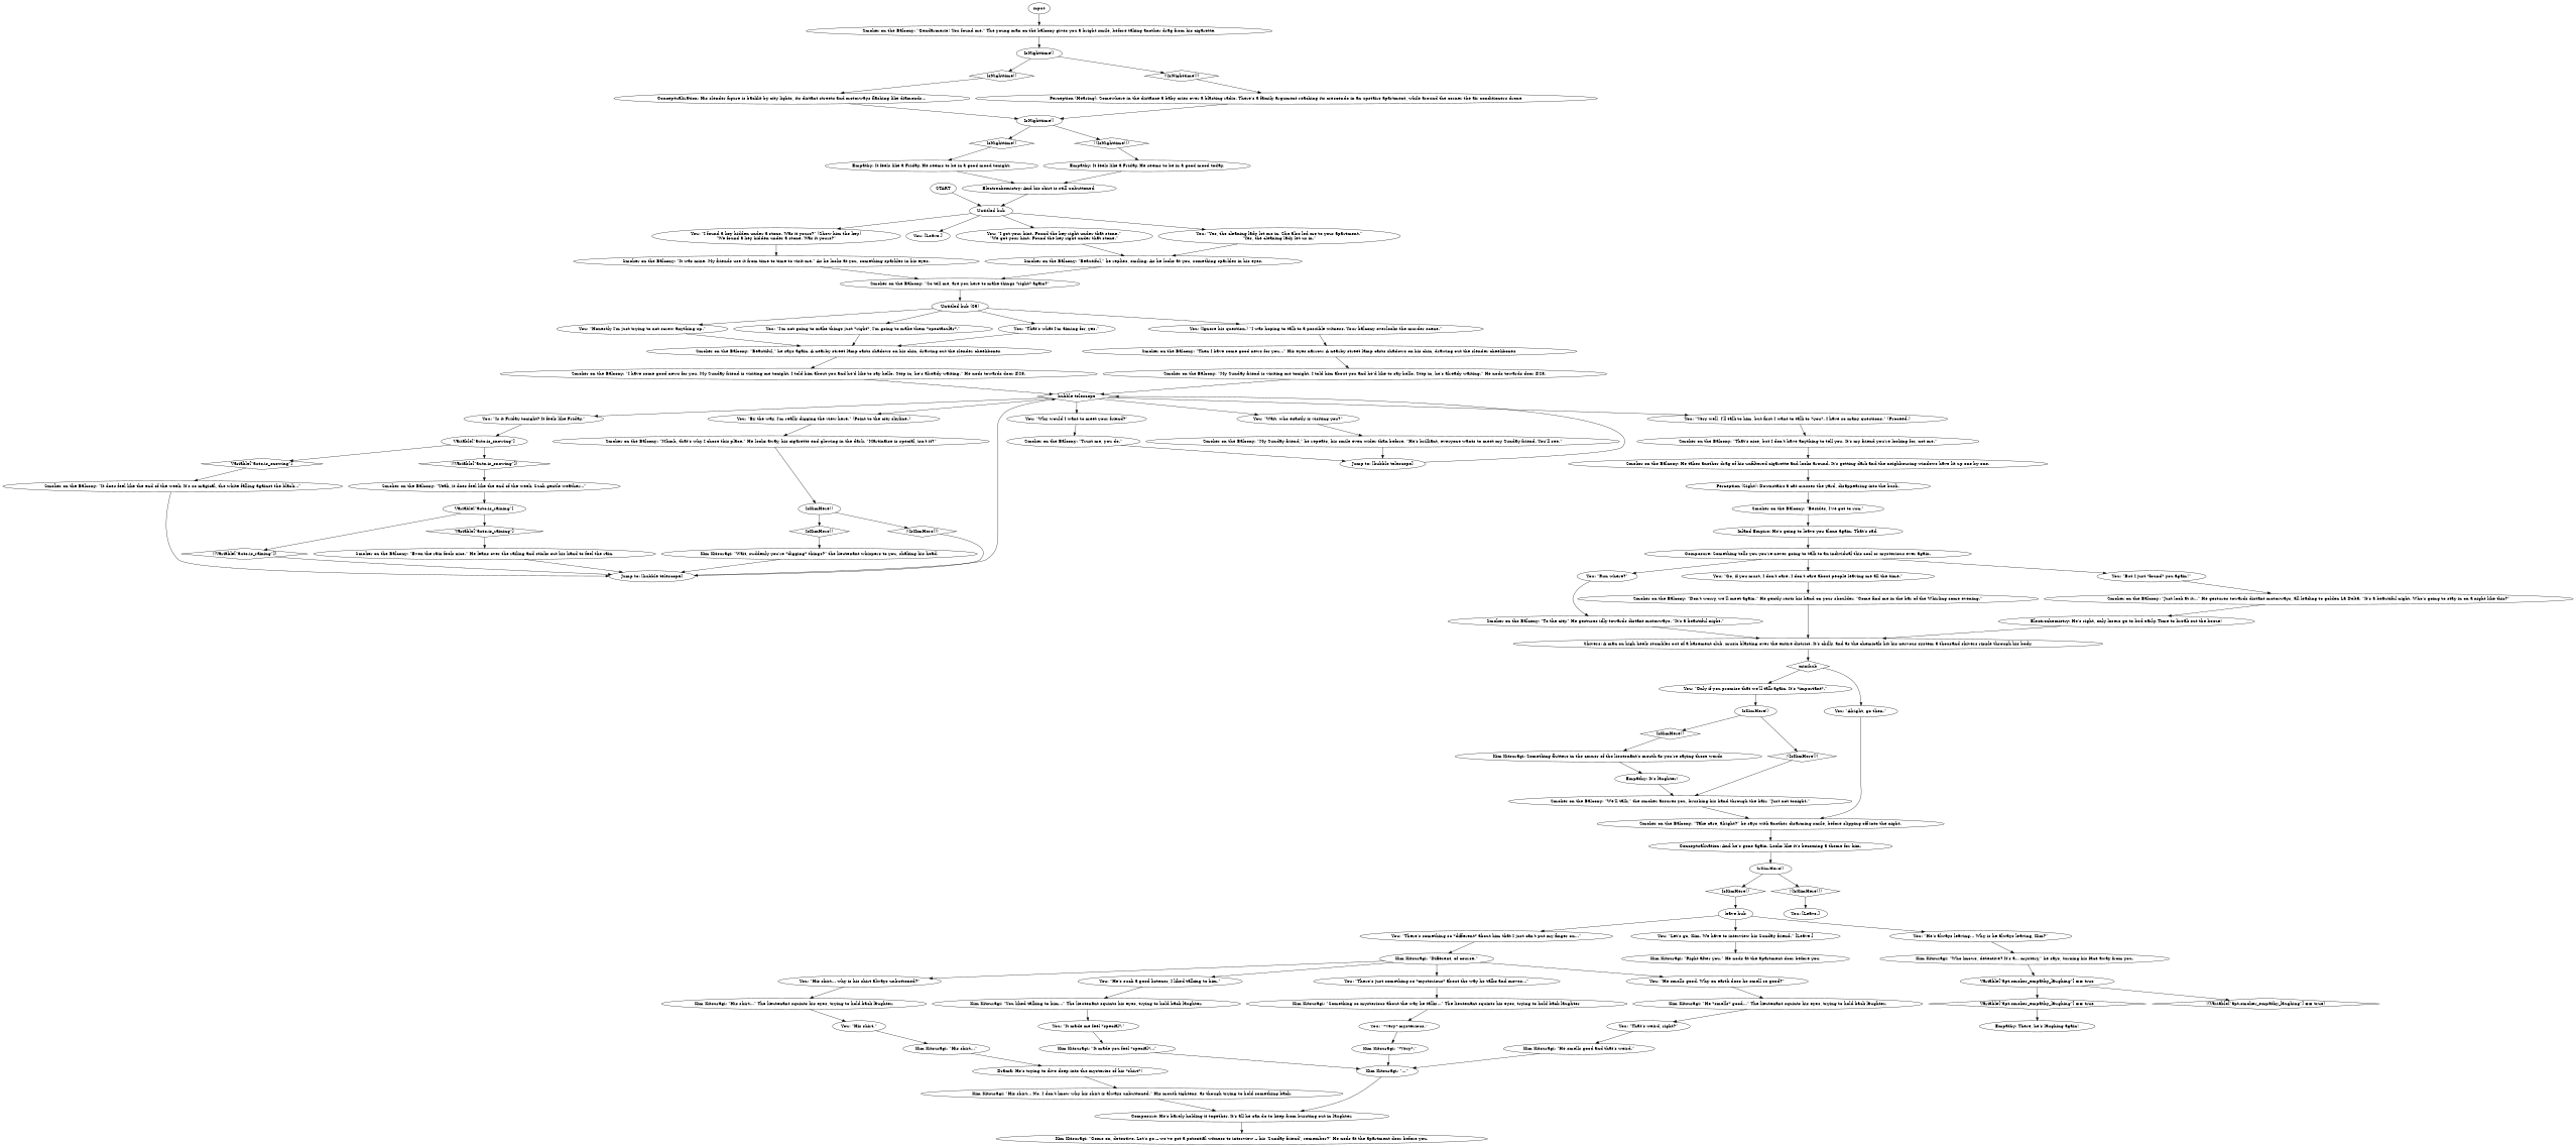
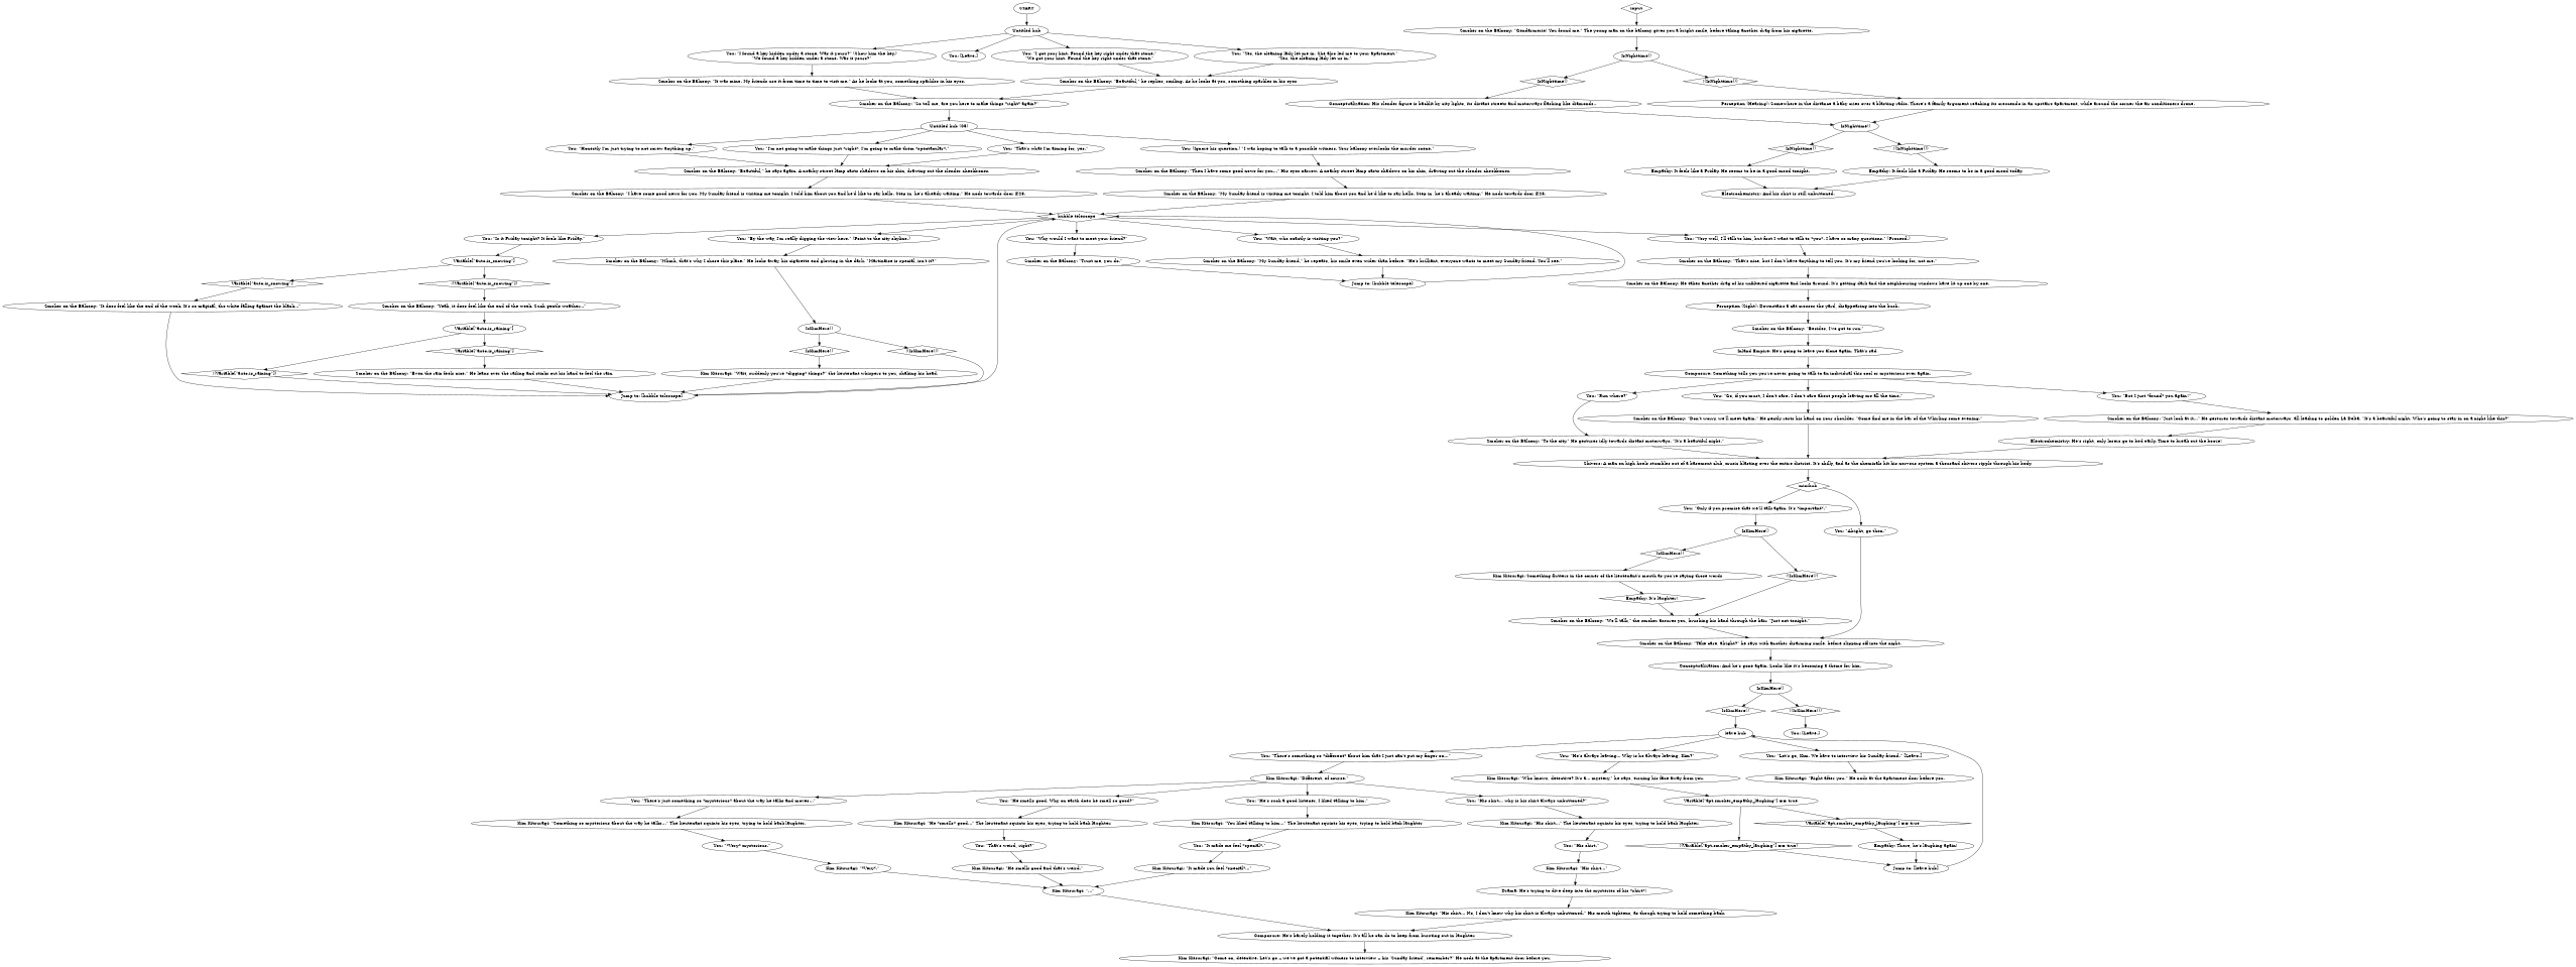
  digraph {
    n1 [label=START]
    n2 [label="Untitled hub"]
-   n3 [label=input]
+   n3 [label=input shape=diamond]
    n4 [label="Smoker on the Balcony: \"Gendarmerie! You found me.\" The young man on the balcony gives you a bright smile, before taking another drag from his cigarette."]
    n5 [label="IsNighttime()"]
    n6 [label="You: \"That's what I'm aiming for, yes.\""]
    n7 [label="Smoker on the Balcony: \"Beautiful,\" he says again. A nearby street lamp casts shadows on his chin, drawing out the slender cheekbones."]
    n8 [label="Smoker on the Balcony: \"I have some good news for you. My Sunday friend is visiting me tonight. I told him about you and he'd like to say hello. Step in, he's already waiting.\" He nods towards door #28."]
    n9 [label="hubble telescope" shape=diamond]
    n10 [label="You: \"By the way, I'm really digging the view here.\" (Point to the city skyline.)"]
    n11 [label="You: \"Is it Friday tonight? It feels like Friday.\""]
    n12 [label="You: \"Very well, I'll talk to him, but first I want to talk to *you*. I have so many questions.\" (Proceed.)"]
    n13 [label="You: \"Why would I want to meet your friend?\""]
    n14 [label="You: \"Wait, who exactly is visiting you?\""]
    n15 [label="You: \"I found a key hidden under a stone. Was it yours?\" (Show him the key.)\n\"We found a key hidden under a stone. Was it yours?\""]
    n16 [label="Smoker on the Balcony: \"It was mine. My friends use it from time to time to visit me.\" As he looks at you, something sparkles in his eyes."]
    n17 [label="Smoker on the Balcony: \"So tell me, are you here to make things *right* again?\""]
    n18 [label="Smoker on the Balcony: \"Mhmh, that's why I chose this place.\" He looks away, his cigarette end glowing in the dark. \"Martinaise is special, isn't it?\""]
    n19 [label="Variable[\"auto.is_snowing\"]"]
    n20 [label="Smoker on the Balcony: \"That's nice, but I don't have anything to tell you. It's my friend you're looking for, not me.\""]
    n21 [label="Smoker on the Balcony: \"Trust me, you do.\""]
    n22 [label="Smoker on the Balcony: \"My Sunday friend,\" he repeats, his smile even wider than before. \"He's brilliant, everyone wants to meet my Sunday friend. You'll see.\""]
    n23 [label="You: \"It made me feel *special*.\""]
    n24 [label="Kim Kitsuragi: \"It made you feel *special*...\""]
    n25 [label="Kim Kitsuragi: \"...\""]
    n26 [label="You: \"*Very* mysterious.\""]
    n27 [label="Kim Kitsuragi: \"*Very*.\""]
    n28 [label="Conceptualization: His slender figure is backlit by city lights, its distant streets and motorways flashing like diamonds..."]
    n29 [label="IsNighttime()"]
    n30 [label="IsNighttime()" shape=diamond]
    n31 [label="!(IsNighttime())" shape=diamond]
    n32 [label="IsKimHere()"]
    n33 [label="Empathy: It feels like a Friday. He seems to be in a good mood tonight."]
    n34 [label="Empathy: It feels like a Friday. He seems to be in a good mood today."]
    n35 [label="Electrochemistry: And his shirt is still unbuttoned."]
+   n36 [label="Jump to: [leave hub]"]
    n37 [label="leave hub"]
    n38 [label="You: \"There's something so *different* about him that I just can't put my finger on...\""]
    n39 [label="You: \"Let's go, Kim. We have to interview his Sunday friend.\" [Leave.]"]
    n40 [label="You: \"He's always leaving... Why is he always leaving, Kim?\""]
    n41 [label="Electrochemistry: He's right, only losers go to bed early. Time to break out the booze!"]
    n42 [label="Shivers: A man on high heels stumbles out of a basement club, music blasting over the entire district. It's chilly, and as the chemicals hit his nervous system a thousand shivers ripple through his body."]
    n43 [label=minihub shape=diamond]
    n44 [label="Variable[\"auto.is_snowing\"]" shape=diamond]
    n45 [label="!(Variable[\"auto.is_snowing\"])" shape=diamond]
    n46 [label="Smoker on the Balcony: \"It does feel like the end of the week. It's so magical, the white falling against the black...\""]
    n47 [label="Smoker on the Balcony: \"Yeah, it does feel like the end of the week. Such gentle weather...\""]
    n48 [label="Jump to: [hubble telescope]"]
    n49 [label="Variable[\"auto.is_raining\"]"]
    n50 [label="Untitled hub (05)"]
    n51 [label="Kim Kitsuragi: \"His shirt...\" The lieutenant squints his eyes, trying to hold back laughter."]
    n52 [label="You: \"His shirt.\""]
    n53 [label="Kim Kitsuragi: \"His shirt...\""]
    n54 [label="Composure: He's barely holding it together. It's all he can do to keep from bursting out in laughter."]
    n55 [label="Kim Kitsuragi: \"Come on, detective. Let's go -- we've got a potential witness to interview -- his 'Sunday friend', remember?\" He nods at the apartment door before you."]
    n56 [label="Smoker on the Balcony: He takes another drag of his unfiltered cigarette and looks around. It's getting dark and the neighbouring windows have lit up one by one."]
    n57 [label="Perception (Sight): Downstairs a cat crosses the yard, disappearing into the bush."]
    n58 [label="IsNighttime()" shape=diamond]
    n59 [label="!(IsNighttime())" shape=diamond]
    n60 [label="Smoker on the Balcony: \"Beautiful,\" he replies, smiling. As he looks at you, something sparkles in his eyes."]
    n61 [label="Kim Kitsuragi: \"Different, of course.\""]
    n62 [label="You: \"There's just something so *mysterious* about the way he talks and moves...\""]
    n63 [label="You: \"His shirt... why is his shirt always unbuttoned?\""]
    n64 [label="You: \"He smells good. Why on earth does he smell so good?\""]
    n65 [label="You: \"He's such a good listener, I liked talking to him.\""]
    n66 [label="You: \"But I just *found* you again!\""]
    n67 [label="Smoker on the Balcony: \"Just look at it...\" He gestures towards distant motorways, all leading to golden La Delta. \"It's a beautiful night. Who's going to stay in on a night like this?\""]
    n68 [label="IsKimHere()" shape=diamond]
    n69 [label="!(IsKimHere())" shape=diamond]
-   n70 [label="Empathy: It's laughter!"]
+   n70 [label="Empathy: It's laughter!" shape=diamond]
    n71 [label="Smoker on the Balcony: \"We'll talk,\" the smoker assures you, brushing his hand through the hair. \"Just not tonight.\""]
    n72 [label="Smoker on the Balcony: \"Take care, alright?\" he says with another disarming smile, before slipping off into the night."]
    n73 [label="Variable[\"auto.is_raining\"]" shape=diamond]
    n74 [label="!(Variable[\"auto.is_raining\"])" shape=diamond]
    n75 [label="Kim Kitsuragi: \"Wait, suddenly you're *digging* things?\" the lieutenant whispers to you, shaking his head."]
    n76 [label="Jump to: [hubble telescope]"]
    n77 [label="Kim Kitsuragi: \"Something so mysterious about the way he talks...\" The lieutenant squints his eyes, trying to hold back laughter."]
    n78 [label="You: \"Honestly I'm just trying to not screw anything up.\""]
    n79 [label="Drama: He's trying to dive deep into the mysteries of his *shirt*!"]
    n80 [label="Kim Kitsuragi: \"His shirt... No, I don't know why his shirt is always unbuttoned.\" His mouth tightens, as though trying to hold something back."]
    n81 [label="You: [Leave.]"]
    n82 [label="Conceptualization: And he's gone again. Looks like it's becoming a theme for him."]
    n83 [label="Variable[\"apt.smoker_empathy_laughing\"] == true"]
    n84 [label="Variable[\"apt.smoker_empathy_laughing\"] == true" shape=diamond]
    n85 [label="!(Variable[\"apt.smoker_empathy_laughing\"] == true)" shape=diamond]
    n86 [label="Empathy: There, he's laughing again!"]
    n87 [label="Kim Kitsuragi: \"He *smells* good...\" The lieutenant squints his eyes, trying to hold back laughter."]
    n88 [label="Kim Kitsuragi: \"You liked talking to him...\" The lieutenant squints his eyes, trying to hold back laughter."]
    n89 [label="Kim Kitsuragi: \"Right after you.\" He nods at the apartment door before you."]
    n90 [label="Kim Kitsuragi: \"Who knows, detective? It's a... mystery,\" he says, turning his face away from you."]
    n91 [label="IsKimHere()"]
    n92 [label="IsKimHere()" shape=diamond]
    n93 [label="!(IsKimHere())" shape=diamond]
    n94 [label="You: \"I'm not going to make things just *right*, I'm going to make them *spectacular*.\""]
    n95 [label="Smoker on the Balcony: \"Then I have some good news for you...\" His eyes narrow. A nearby street lamp casts shadows on his chin, drawing out the slender cheekbones."]
    n96 [label="Smoker on the Balcony: \"My Sunday friend is visiting me tonight. I told him about you and he'd like to say hello. Step in, he's already waiting.\" He nods towards door #28."]
    n97 [label="You: \"That's weird, right?\""]
    n98 [label="Kim Kitsuragi: \"He smells good and that's weird.\""]
    n99 [label="Smoker on the Balcony: \"Besides, I've got to run.\""]
    n100 [label="Inland Empire: He's going to leave you alone again. That's sad."]
    n101 [label="Composure: Something tells you you're never going to talk to an individual this cool or mysterious ever again."]
    n102 [label="You: \"Run where?\""]
    n103 [label="Smoker on the Balcony: \"To the city.\" He gestures idly towards distant motorways. \"It's a beautiful night.\""]
    n104 [label="Perception (Hearing): Somewhere in the distance a baby cries over a blasting radio. There's a family argument reaching its crescendo in an upstairs apartment, while around the corner the air conditioners drone."]
    n105 [label="You: \"Only if you promise that we'll talk again. It's *important*.\""]
    n106 [label="IsKimHere()"]
    n107 [label="IsKimHere()" shape=diamond]
    n108 [label="!(IsKimHere())" shape=diamond]
    n109 [label="You: [Leave.]"]
    n110 [label="You: \"I got your hint. Found the key right under that stone.\"\n\"We got your hint. Found the key right under that stone.\""]
    n111 [label="You: \"Yes, the cleaning lady let me in. She also led me to your apartment.\"\n\"Yes, the cleaning lady let us in.\""]
    n112 [label="Kim Kitsuragi: Something flutters in the corner of the lieutenant's mouth as you're saying those words."]
    n113 [label="You: \"Alright, go then.\""]
    n114 [label="Smoker on the Balcony: \"Don't worry, we'll meet again.\" He gently rests his hand on your shoulder. \"Come find me in the bar of the Whirling some evening.\""]
    n115 [label="You: (Ignore his question.) \"I was hoping to talk to a possible witness. Your balcony overlooks the murder scene.\""]
    n116 [label="Smoker on the Balcony: \"Even the rain feels nice.\" He leans over the railing and sticks out his hand to feel the rain."]
    n117 [label="You: \"Go, if you must, I don't care. I don't care about people leaving me all the time.\""]
    n1 -> n2
    n2 -> n15
    n2 -> n109
    n2 -> n110
    n2 -> n111
    n3 -> n4
    n4 -> n5
    n5 -> n58
    n5 -> n59
    n6 -> n7
    n7 -> n8
    n8 -> n9
    n9 -> n10
    n9 -> n11
    n9 -> n12
    n9 -> n13
    n9 -> n14
    n10 -> n18
    n11 -> n19
    n12 -> n20
    n13 -> n21
    n14 -> n22
    n15 -> n16
    n16 -> n17
    n17 -> n50
    n18 -> n32
    n19 -> n44
    n19 -> n45
    n20 -> n56
    n21 -> n76
    n22 -> n76
    n23 -> n24
    n24 -> n25
    n25 -> n54
    n26 -> n27
    n27 -> n25
    n28 -> n29
    n29 -> n30
    n29 -> n31
    n30 -> n33
    n31 -> n34
    n32 -> n68
    n32 -> n69
    n33 -> n35
    n34 -> n35
-   n35 -> n2
+   n36 -> n37
    n37 -> n38
    n37 -> n39
    n37 -> n40
    n38 -> n61
    n39 -> n89
    n40 -> n90
    n41 -> n42
    n42 -> n43
    n43 -> n105
    n43 -> n113
    n44 -> n46
    n45 -> n47
    n46 -> n48
    n47 -> n49
    n48 -> n9
    n49 -> n73
    n49 -> n74
    n50 -> n6
    n50 -> n78
    n50 -> n94
    n50 -> n115
    n51 -> n52
    n52 -> n53
    n53 -> n79
    n54 -> n55
    n56 -> n57
    n57 -> n99
    n58 -> n28
    n59 -> n104
    n60 -> n17
    n61 -> n62
    n61 -> n63
    n61 -> n64
    n61 -> n65
    n62 -> n77
    n63 -> n51
    n64 -> n87
    n65 -> n88
    n66 -> n67
    n67 -> n41
    n68 -> n75
    n69 -> n48
    n70 -> n71
    n71 -> n72
    n72 -> n82
    n73 -> n116
    n74 -> n48
    n75 -> n48
    n76 -> n9
    n77 -> n26
    n78 -> n7
    n79 -> n80
    n80 -> n54
    n82 -> n91
    n83 -> n84
    n83 -> n85
    n84 -> n86
+   n85 -> n36
+   n86 -> n36
    n87 -> n97
    n88 -> n23
    n90 -> n83
    n91 -> n92
    n91 -> n93
    n92 -> n37
    n93 -> n81
    n94 -> n7
    n95 -> n96
    n96 -> n9
    n97 -> n98
    n98 -> n25
    n99 -> n100
    n100 -> n101
    n101 -> n66
    n101 -> n102
    n101 -> n117
    n102 -> n103
    n103 -> n42
    n104 -> n29
    n105 -> n106
    n106 -> n107
    n106 -> n108
    n107 -> n112
    n108 -> n71
    n110 -> n60
    n111 -> n60
    n112 -> n70
    n113 -> n72
    n114 -> n42
    n115 -> n95
    n116 -> n48
    n117 -> n114
  }
